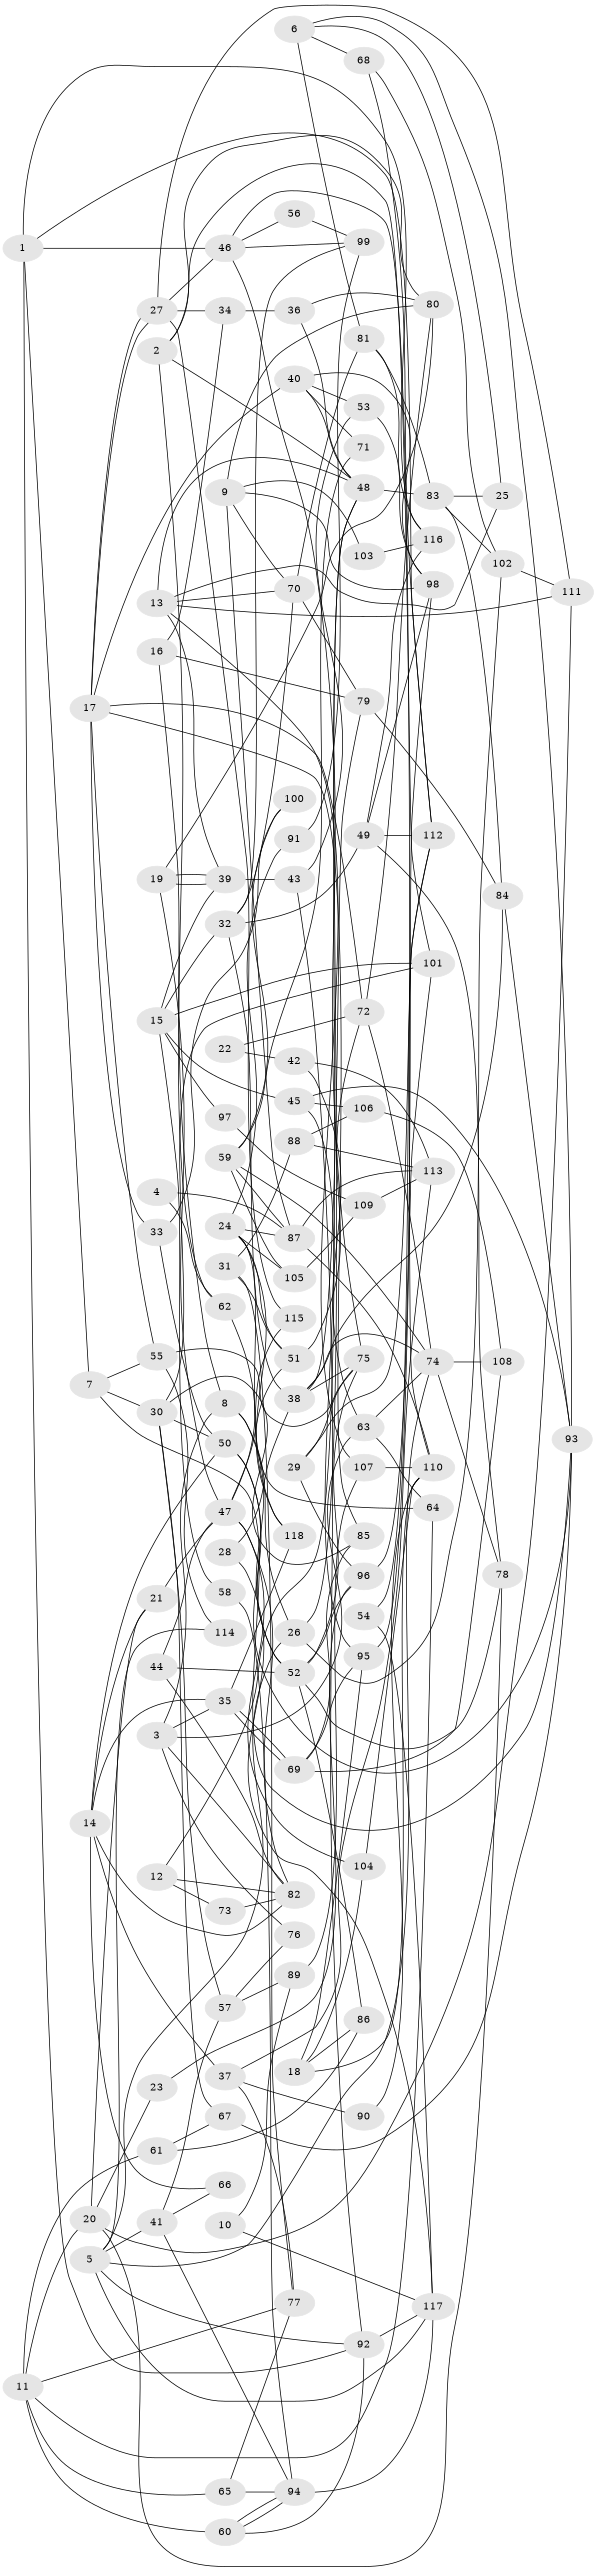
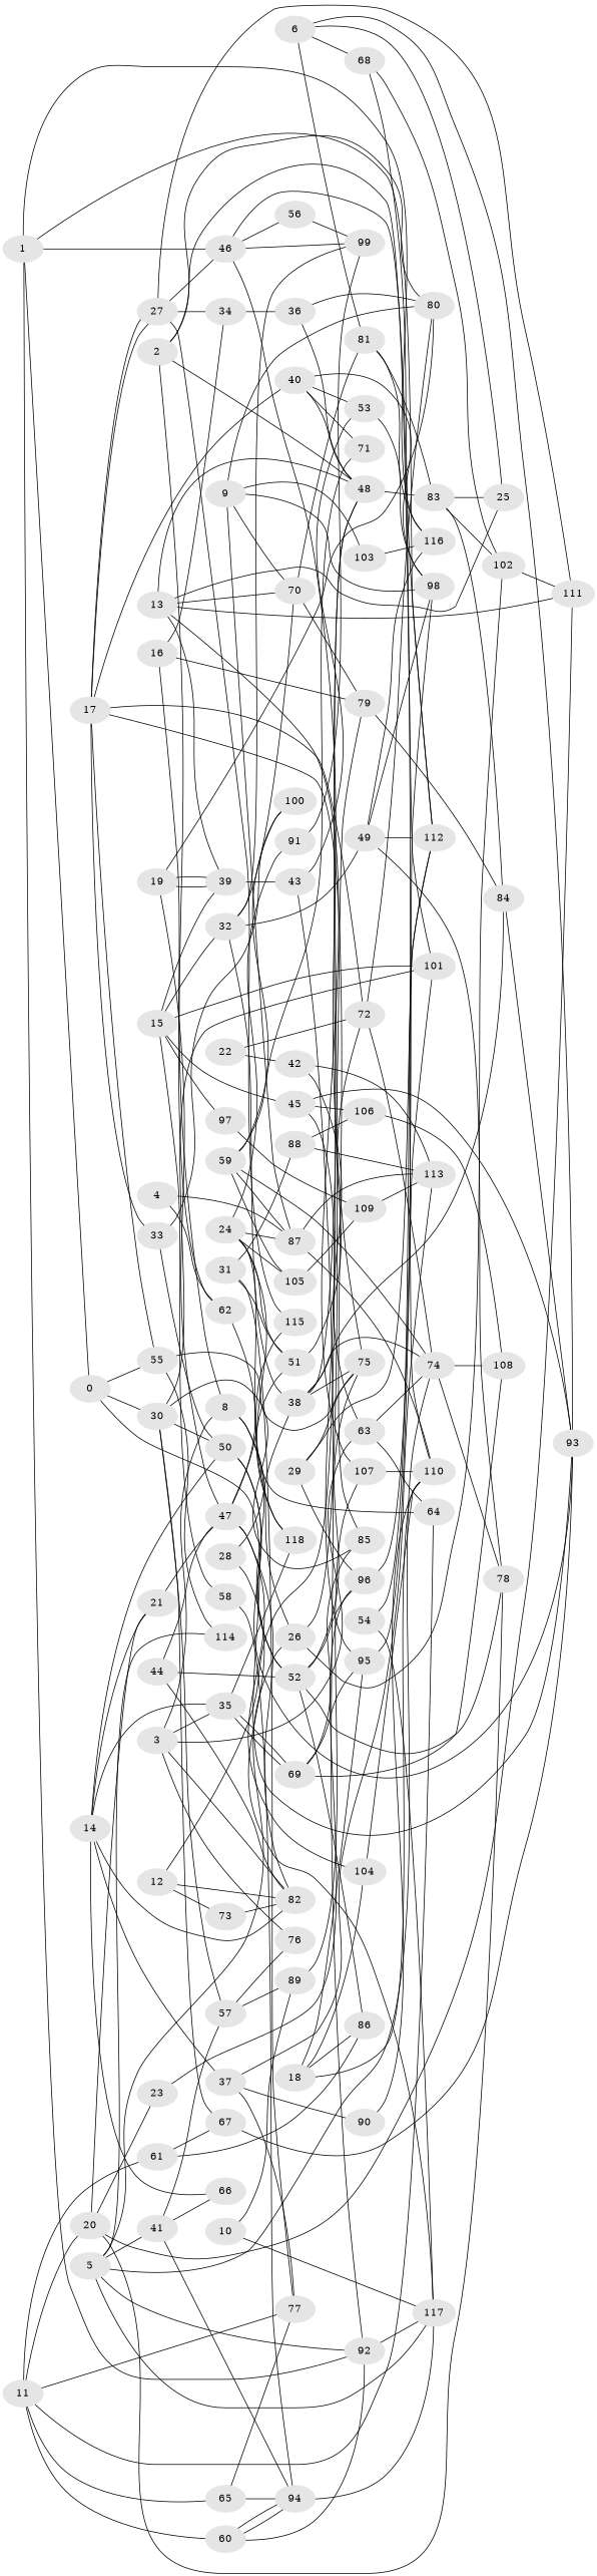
  graph {
    rankdir=LR
    node [color=gray90 style=filled]
    1
-   7
+   7 [label=0]
    46
    92
    112
    116
    93
    30
    55
    110
    75
    99
    56
    117
    2
    8
    48
    80
    101
    26
    52
    83
    3
    35
    63
    76
    82
    118
    69
    74
    64
    4
    62
    87
    113
    5
    41
    114
    102
    66
    57
    94
    78
    108
    6
    25
    68
    81
    50
    85
    67
    86
    96
    9
    70
    98
    103
    79
    10
    89
    107
    11
    20
    60
    61
    65
    77
    111
    21
    23
    12
    73
    13
    39
    43
    14
    37
    47
    90
    15
    32
    45
    58
    97
    38
    49
    95
    106
    109
    16
    34
    36
    84
    17
    27
    33
    40
    72
    115
    100
    53
    71
    18
    104
    19
    51
    22
    42
    24
    91
    105
    28
    29
    31
    88
    44
    54
    59
    1 -- 7
    1 -- 46
    1 -- 92
    1 -- 112
    1 -- 116
    7 -- 93
    7 -- 30
    7 -- 55
    46 -- 110
    46 -- 75
    46 -- 99
    46 -- 56
    92 -- 117
    30 -- 101
    30 -- 57
    30 -- 50
    30 -- 85
    30 -- 67
    55 -- 75
    55 -- 114
    56 -- 99
    2 -- 8
    2 -- 48
    2 -- 80
    2 -- 101
    8 -- 26
    8 -- 52
    48 -- 83
    26 -- 48
    26 -- 102
    52 -- 75
    52 -- 78
    52 -- 86
    52 -- 96
    83 -- 102
    83 -- 25
    83 -- 84
    3 -- 8
    3 -- 35
    3 -- 63
    3 -- 76
    3 -- 82
    35 -- 118
    35 -- 69
    35 -- 69
    63 -- 74
    63 -- 64
    69 -- 108
    69 -- 85
    69 -- 95
    74 -- 78
    74 -- 108
    4 -- 62
    4 -- 87
    62 -- 118
    87 -- 110
    87 -- 113
    5 -- 92
    5 -- 117
    5 -- 26
    5 -- 74
    5 -- 41
    5 -- 114
    41 -- 66
    41 -- 57
    41 -- 94
    102 -- 111
    57 -- 76
    57 -- 89
    94 -- 117
    6 -- 93
    6 -- 25
    6 -- 68
    6 -- 81
    68 -- 112
    68 -- 102
    81 -- 116
    81 -- 83
    50 -- 93
    50 -- 52
    67 -- 93
    96 -- 98
    9 -- 80
    9 -- 87
    9 -- 70
    9 -- 98
    9 -- 103
    70 -- 81
    70 -- 79
    103 -- 116
    79 -- 84
    10 -- 117
    10 -- 89
    89 -- 107
    107 -- 110
    11 -- 64
    11 -- 20
    11 -- 60
    11 -- 61
    11 -- 65
    11 -- 77
    20 -- 78
    20 -- 111
    20 -- 21
    20 -- 23
    60 -- 92
    60 -- 94
    60 -- 94
    61 -- 67
    61 -- 86
    65 -- 94
    65 -- 77
    21 -- 47
    23 -- 96
    12 -- 48
    12 -- 82
    12 -- 73
    73 -- 82
    13 -- 48
    13 -- 25
    13 -- 70
    13 -- 107
    13 -- 111
    13 -- 39
    39 -- 43
    43 -- 92
    43 -- 53
    14 -- 35
    14 -- 82
    14 -- 66
    14 -- 50
    14 -- 21
    14 -- 37
    37 -- 113
    37 -- 77
    37 -- 90
    47 -- 82
    47 -- 115
    47 -- 104
    47 -- 51
    90 -- 110
    15 -- 101
    15 -- 39
    15 -- 32
    15 -- 45
    15 -- 58
    15 -- 97
    32 -- 99
    32 -- 70
    32 -- 38
    32 -- 49
    45 -- 93
    45 -- 95
    45 -- 106
    58 -- 94
    97 -- 109
    38 -- 75
    38 -- 74
    38 -- 79
    38 -- 84
    49 -- 112
    49 -- 116
    49 -- 78
    49 -- 98
    95 -- 101
    106 -- 108
    109 -- 113
    16 -- 62
    16 -- 79
    16 -- 34
    34 -- 36
    36 -- 48
    36 -- 80
    84 -- 93
    17 -- 55
    17 -- 85
    17 -- 27
    17 -- 27
    17 -- 33
    17 -- 40
    17 -- 72
    27 -- 46
    27 -- 111
    27 -- 34
    27 -- 115
    33 -- 50
    33 -- 100
    40 -- 48
    40 -- 98
    40 -- 53
    40 -- 71
    72 -- 80
    72 -- 74
    53 -- 98
    18 -- 110
    18 -- 86
    18 -- 95
    18 -- 104
    104 -- 110
    19 -- 80
    19 -- 39
    19 -- 39
    19 -- 47
    51 -- 72
    22 -- 72
    22 -- 42
    42 -- 63
    42 -- 113
    24 -- 118
    24 -- 64
    24 -- 87
    24 -- 51
    24 -- 91
    24 -- 105
    91 -- 99
    105 -- 109
    28 -- 117
    28 -- 38
    29 -- 112
    29 -- 75
    29 -- 96
    31 -- 77
    31 -- 51
    31 -- 88
    88 -- 113
    88 -- 106
    44 -- 52
    44 -- 82
    44 -- 47
    54 -- 112
    54 -- 117
    59 -- 74
    59 -- 87
    59 -- 100
    59 -- 71
    59 -- 105
  }
